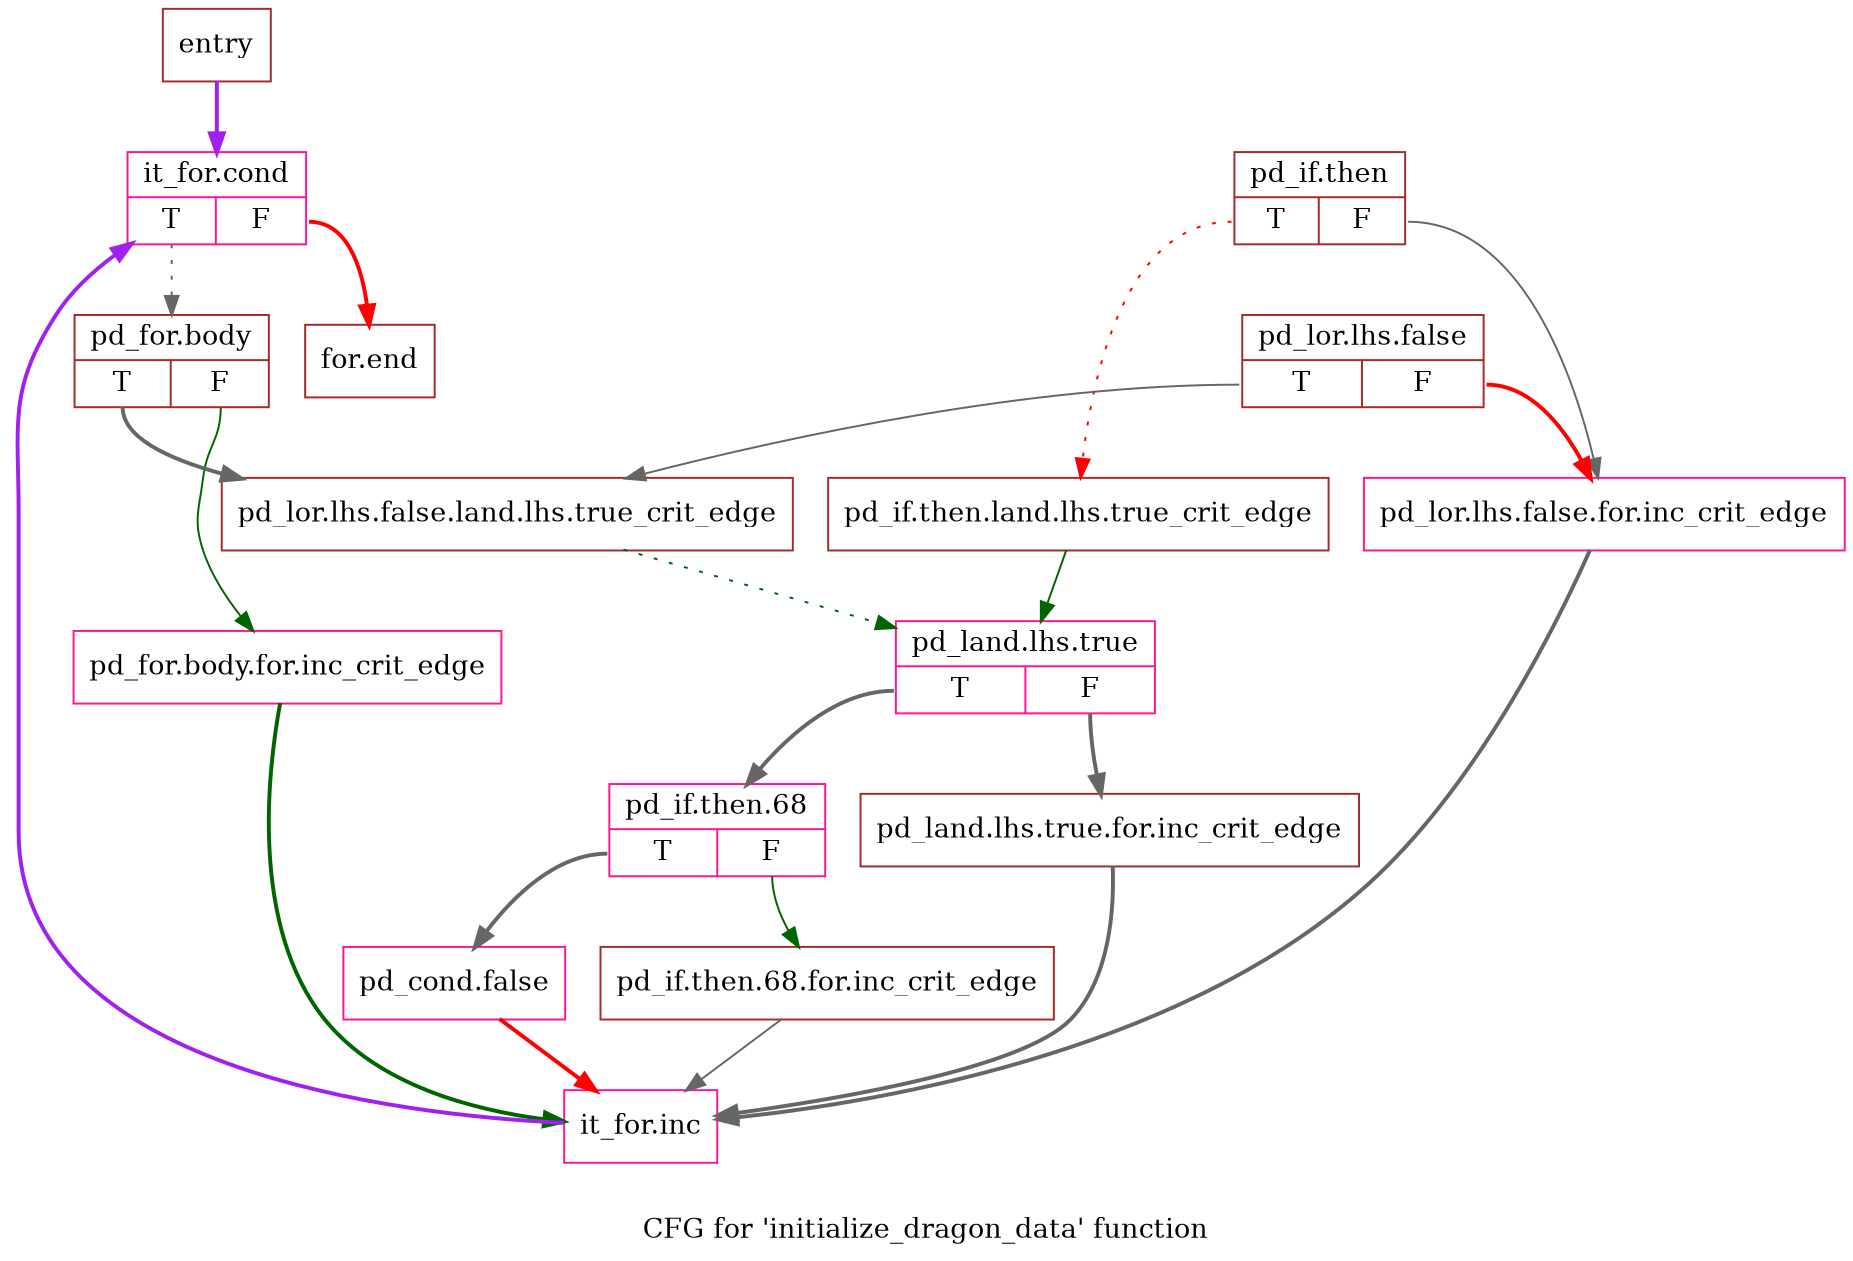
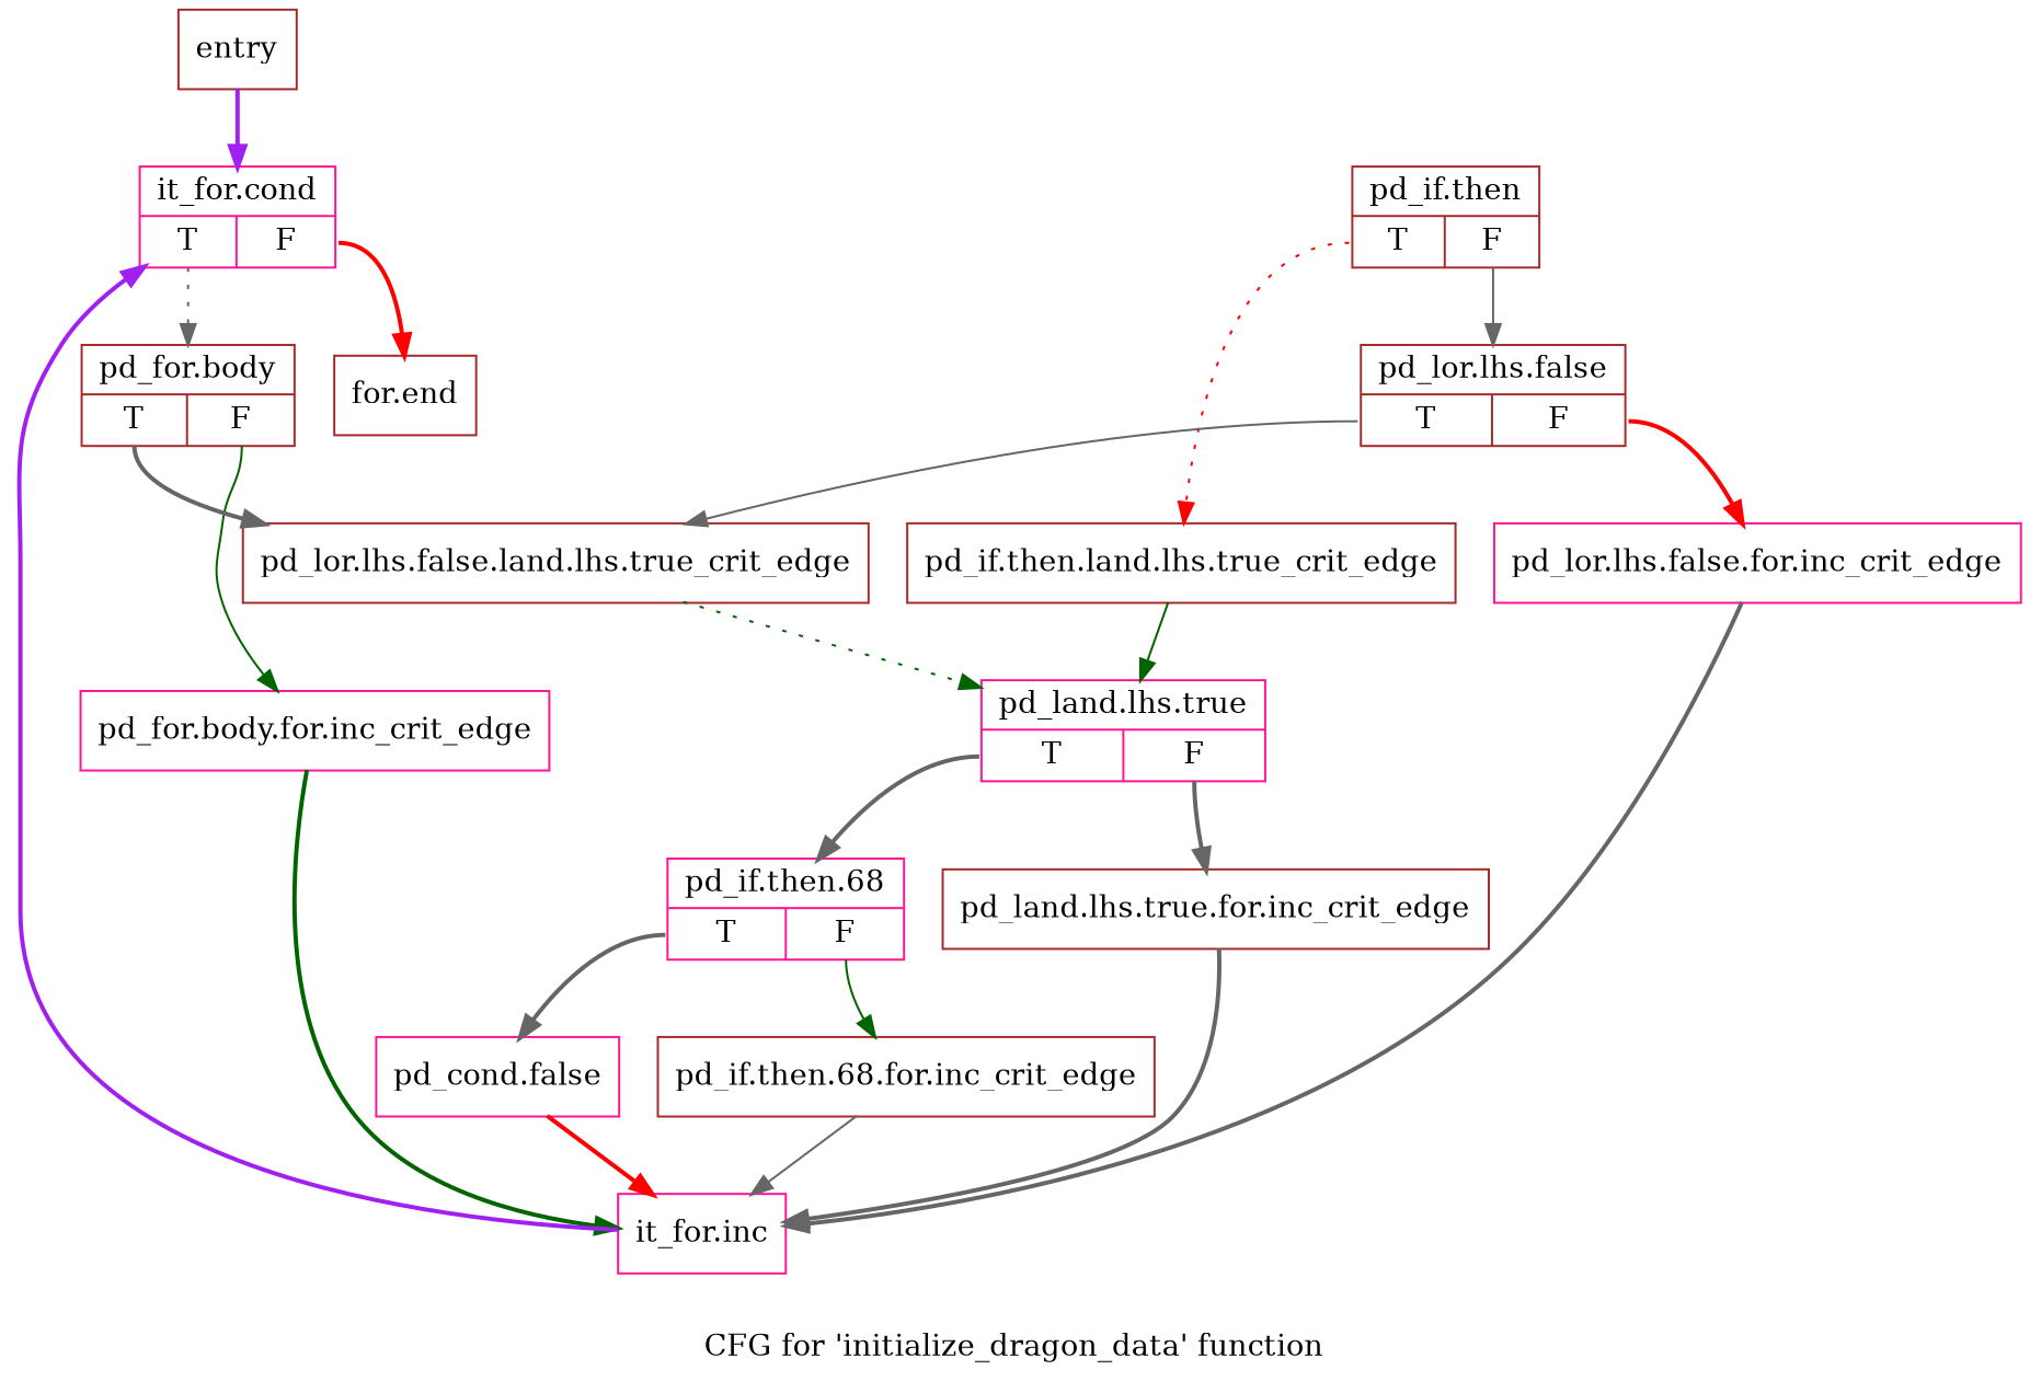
  digraph {
    label="CFG for 'initialize_dragon_data' function"
    node [color=brown shape=record]
    edge [color=gray40 style=bold]
    n1 [label="{entry}"]
    n2 [color=deeppink label="{it_for.cond|{<s0>T|<s1>F}}"]
    n3 [label="{pd_for.body|{<s0>T|<s1>F}}"]
    n4 [label="{for.end}"]
    n5 [color=deeppink label="{pd_for.body.for.inc_crit_edge}"]
    n6 [label="{pd_lor.lhs.false.land.lhs.true_crit_edge}"]
    n7 [label="{pd_if.then|{<s0>T|<s1>F}}"]
    n8 [label="{pd_if.then.land.lhs.true_crit_edge}"]
    n9 [label="{pd_lor.lhs.false|{<s0>T|<s1>F}}"]
    n10 [color=deeppink label="{it_for.inc}"]
    n11 [color=deeppink label="{pd_land.lhs.true|{<s0>T|<s1>F}}"]
    n12 [color=deeppink label="{pd_lor.lhs.false.for.inc_crit_edge}"]
    n13 [color=deeppink label="{pd_if.then.68|{<s0>T|<s1>F}}"]
    n14 [label="{pd_land.lhs.true.for.inc_crit_edge}"]
    n15 [color=deeppink label="{pd_cond.false}"]
    n16 [label="{pd_if.then.68.for.inc_crit_edge}"]
    n1 -> n2 [color=purple]
    n2 -> n3 [style=dotted tailport=s0]
    n2 -> n4 [color=red tailport=s1]
    n3 -> n5 [color=darkgreen style=solid tailport=s1]
    n3 -> n6 [tailport=s0]
    n5 -> n10 [color=darkgreen]
    n6 -> n11 [color=darkgreen style=dotted]
    n7 -> n8 [color=red style=dotted tailport=s0]
-   n7 -> n12 [style=solid tailport=s1]
+   n7 -> n9 [style=solid tailport=s1]
    n8 -> n11 [color=darkgreen style=solid]
    n9 -> n6 [style=solid tailport=s0]
    n9 -> n12 [color=red tailport=s1]
    n10 -> n2 [color=purple]
    n11 -> n13 [tailport=s0]
    n11 -> n14 [tailport=s1]
    n12 -> n10
    n13 -> n15 [tailport=s0]
    n13 -> n16 [color=darkgreen style=solid tailport=s1]
    n14 -> n10
    n15 -> n10 [color=red]
    n16 -> n10 [style=solid]
  }
